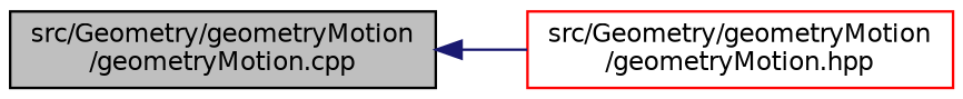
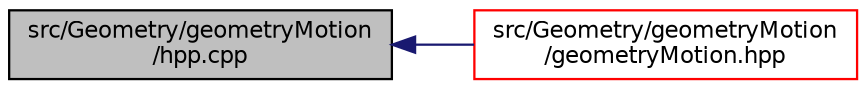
  digraph {
    rankdir=LR
    node [fontname=Helvetica fontsize=10 shape=record style=filled]
-   n1 [color=black fillcolor=grey75 fontcolor=black height=0.2 label="src/Geometry/geometryMotion\l/geometryMotion.cpp" width=0.4]
+   n1 [color=black fillcolor=grey75 fontcolor=black height=0.2 label="src/Geometry/geometryMotion\l/hpp.cpp" width=0.4]
    n2 [color=red fillcolor=white height=0.2 label="src/Geometry/geometryMotion\l/geometryMotion.hpp" width=0.4]
    n1 -> n2 [color=midnightblue dir=back fontname=Helvetica fontsize=10 labelfontname=Helvetica labelfontsize=10 style=solid]
  }
